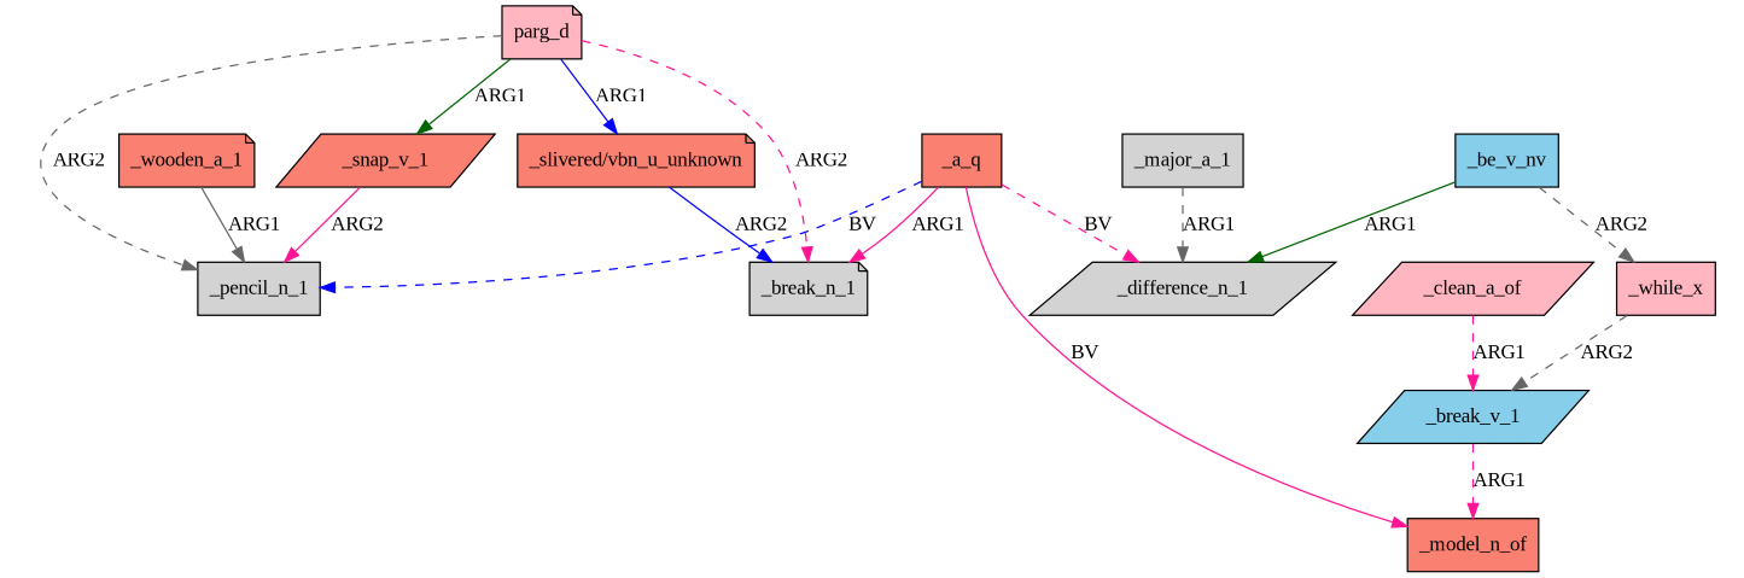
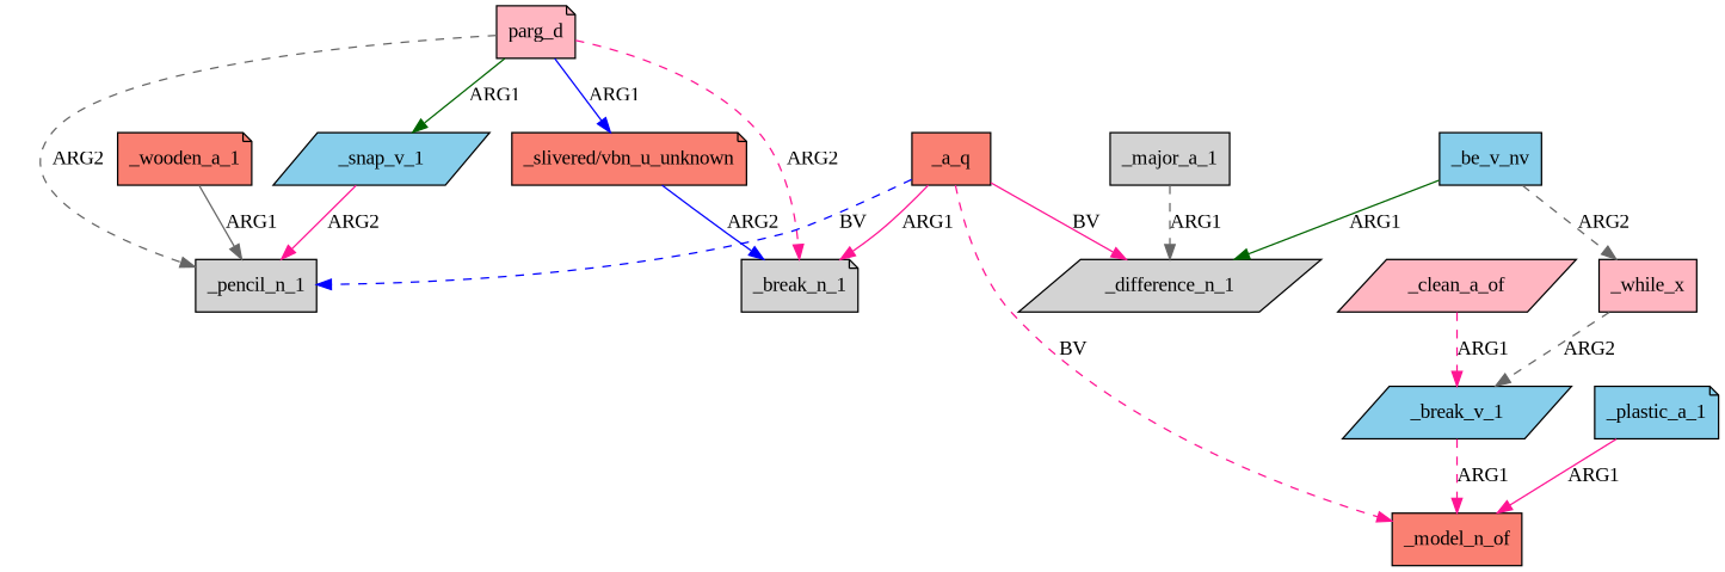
  digraph {
    fontname="Liberation Serif"
    node [fillcolor=skyblue fontname="Liberation Serif" shape=box style=filled]
    edge [color=deeppink fontname="Liberation Serif" style=solid]
    parg_d [fillcolor=lightpink shape=note]
-   _snap_v_1 [fillcolor=salmon shape=parallelogram]
+   _snap_v_1 [shape=parallelogram]
    _pencil_n_1 [fillcolor=lightgrey]
    "_slivered/vbn_u_unknown" [fillcolor=salmon shape=note]
    _break_n_1 [fillcolor=lightgrey shape=note]
    _wooden_a_1 [fillcolor=salmon shape=note]
    _be_v_nv
    _while_x [fillcolor=lightpink]
    _difference_n_1 [fillcolor=lightgrey shape=parallelogram]
    _break_v_1 [shape=parallelogram]
    _model_n_of [fillcolor=salmon]
    _a_q [fillcolor=salmon]
    _clean_a_of [fillcolor=lightpink shape=parallelogram]
    _major_a_1 [fillcolor=lightgrey]
+   _plastic_a_1 [shape=note]
    parg_d -> _snap_v_1 [color=darkgreen label=ARG1]
    parg_d -> _pencil_n_1 [color=gray40 label=ARG2 style=dashed]
    parg_d -> "_slivered/vbn_u_unknown" [color=blue label=ARG1]
    parg_d -> _break_n_1 [label=ARG2 style=dashed]
    _snap_v_1 -> _pencil_n_1 [label=ARG2]
    "_slivered/vbn_u_unknown" -> _break_n_1 [color=blue label=ARG2]
    _wooden_a_1 -> _pencil_n_1 [color=gray40 label=ARG1]
    _be_v_nv -> _while_x [color=gray40 label=ARG2 style=dashed]
    _be_v_nv -> _difference_n_1 [color=darkgreen label=ARG1]
    _while_x -> _break_v_1 [color=gray40 label=ARG2 style=dashed]
    _break_v_1 -> _model_n_of [label=ARG1 style=dashed]
    _a_q -> _pencil_n_1 [color=blue label=BV style=dashed]
    _a_q -> _break_n_1 [label=ARG1]
-   _a_q -> _difference_n_1 [label=BV style=dashed]
-   _a_q -> _model_n_of [label=BV]
+   _a_q -> _difference_n_1 [label=BV]
+   _a_q -> _model_n_of [label=BV style=dashed]
    _clean_a_of -> _break_v_1 [label=ARG1 style=dashed]
    _major_a_1 -> _difference_n_1 [color=gray40 label=ARG1 style=dashed]
+   _plastic_a_1 -> _model_n_of [label=ARG1]
  }
